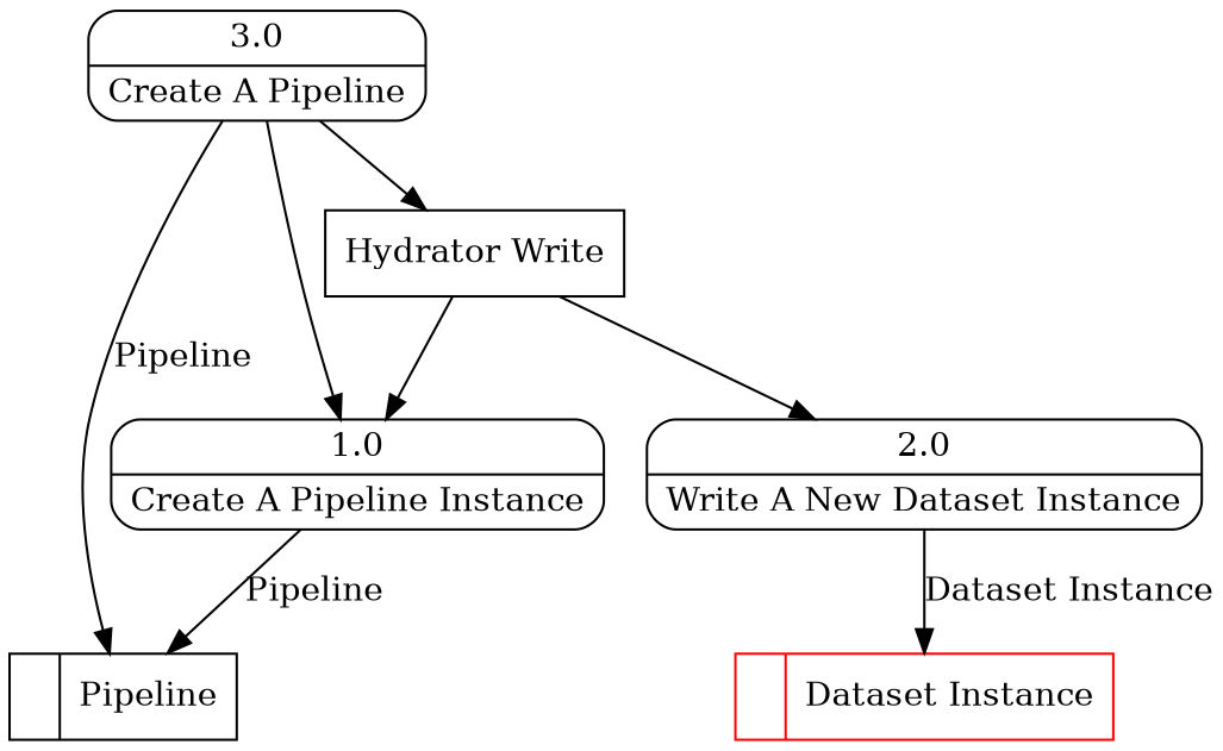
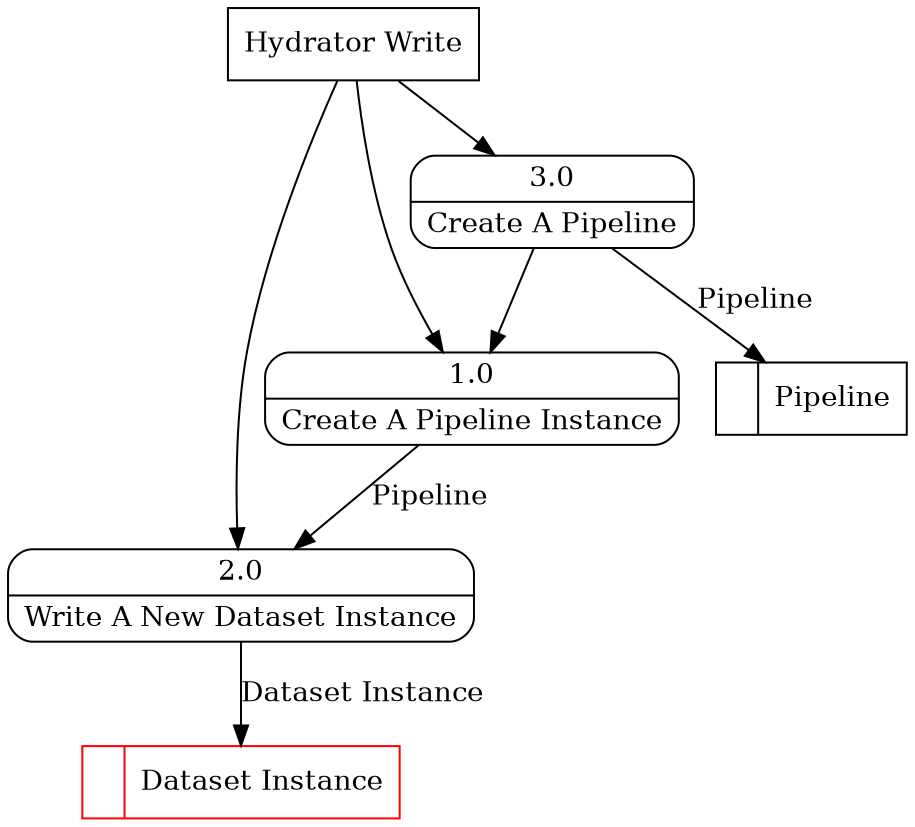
  digraph {
    node [shape=Mrecord]
    n1 [label="<f0>  |<f1> Pipeline " shape=record]
    n2 [color=red label="<f0>  |<f1> Dataset Instance " shape=record]
    n3 [label="Hydrator Write" shape=box]
    n4 [label="{<f0> 1.0|<f1> Create A Pipeline Instance }"]
    n5 [label="{<f0> 2.0|<f1> Write A New Dataset Instance }"]
    n6 [label="{<f0> 3.0|<f1> Create A Pipeline }"]
    n3 -> n4
    n3 -> n5
-   n6 -> n3
-   n4 -> n1 [label=Pipeline]
+   n3 -> n6
+   n4 -> n5 [label=Pipeline]
    n5 -> n2 [label="Dataset Instance"]
    n6 -> n1 [label=Pipeline]
    n6 -> n4
  }
